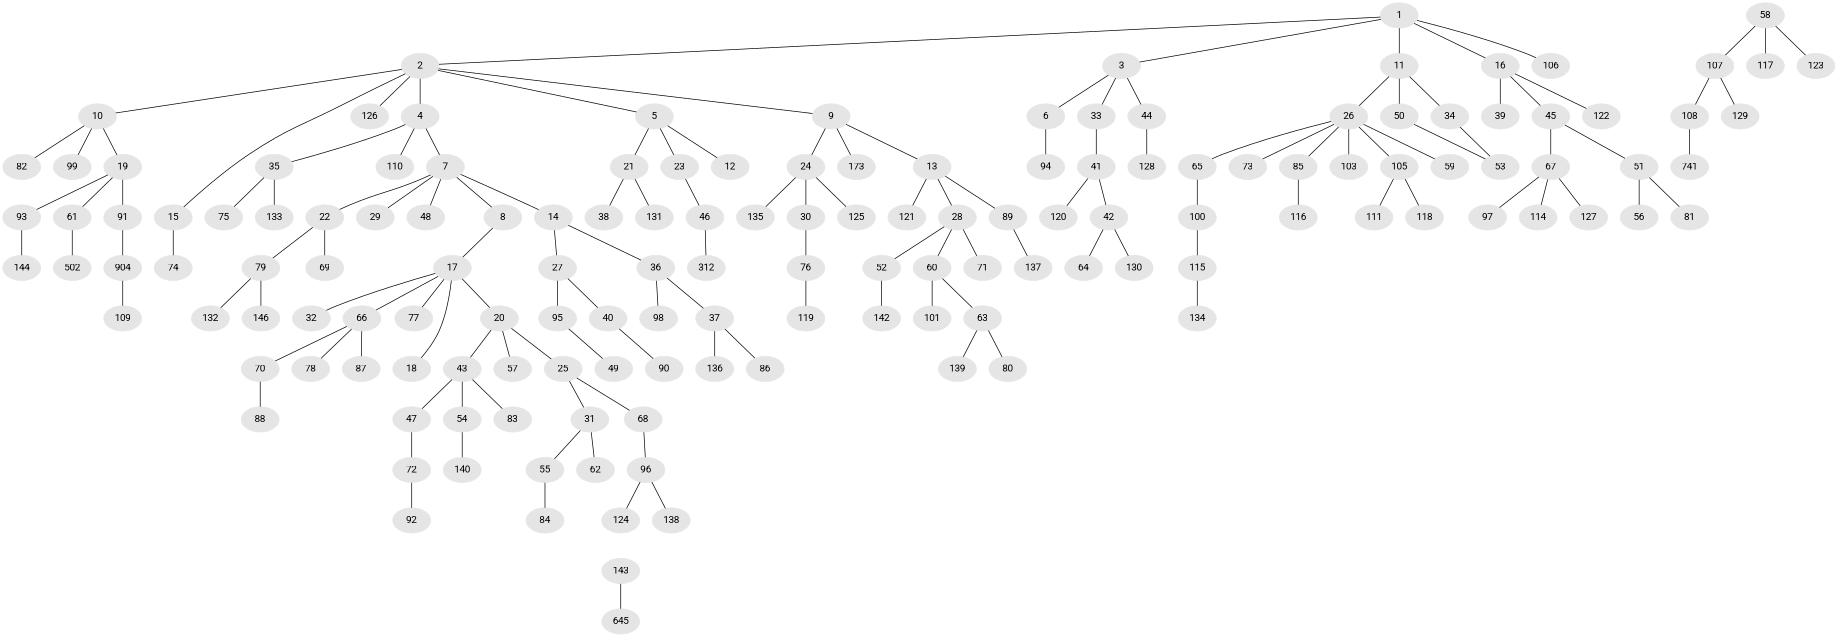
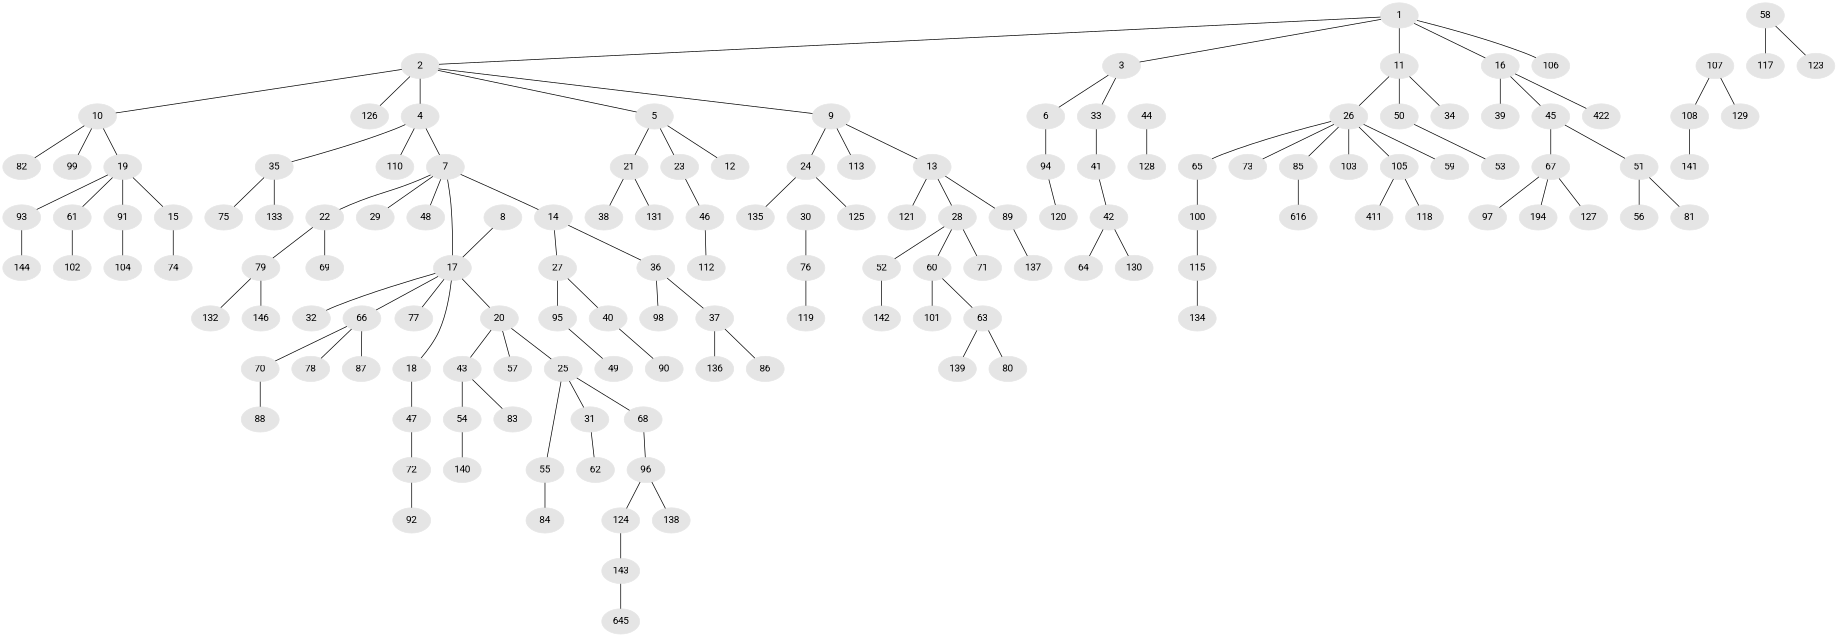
  graph {
    fontname=Roboto
    node [color=gray90 fontname=Roboto style=filled]
    edge [fontname=Roboto]
    1
    2
    3
    11
    16
    106
    4
    5
    9
    10
    15
    126
    6
    33
    44
    26
    34
    50
    39
    45
-   122
+   122 [label=422]
    7
    35
    110
    12
    21
    23
    13
    24
-   113 [label=173]
+   113
    19
    82
    99
    74
    94
    41
    128
    8
    14
    22
    29
    48
    75
    133
    38
    131
    46
    120
    17
    27
    36
    69
    79
    18
    20
    32
    66
    77
    28
    89
    121
    30
    125
    135
    61
    91
    93
    59
    65
    73
    85
    103
    105
    53
    52
    60
    71
    137
    40
    95
    37
    98
    51
    67
    25
    43
    57
    70
    78
    87
-   102 [label=502]
-   104 [label=904]
+   102
+   104
    144
    31
    68
    47
    54
    83
    132
    146
-   112 [label=312]
+   112
    76
    55
    62
    96
    100
-   116
-   111
+   116 [label=616]
+   111 [label=411]
    118
    90
    49
    142
    63
    101
    119
    84
    42
    86
    136
    64
    130
    72
    140
    56
    81
    97
-   114
+   114 [label=194]
    127
    92
    58
    107
    117
    123
    108
    129
    80
    139
    115
    88
    124
    138
-   109
    143
    134
-   141 [label=741]
+   141
    n146 [label=645]
    1 -- 2
    1 -- 3
    1 -- 11
    1 -- 16
    1 -- 106
    2 -- 4
    2 -- 5
    2 -- 9
    2 -- 10
-   2 -- 15
+   19 -- 15
    2 -- 126
    3 -- 6
    3 -- 33
-   3 -- 44
    11 -- 26
    11 -- 34
    11 -- 50
    16 -- 39
    16 -- 45
    16 -- 122
    4 -- 7
    4 -- 35
    4 -- 110
    5 -- 12
    5 -- 21
    5 -- 23
    9 -- 13
    9 -- 24
    9 -- 113
    10 -- 19
    10 -- 82
    10 -- 99
    15 -- 74
    6 -- 94
    33 -- 41
    44 -- 128
    26 -- 59
    26 -- 65
    26 -- 73
    26 -- 85
    26 -- 103
    26 -- 105
-   34 -- 53
    50 -- 53
    45 -- 51
    45 -- 67
-   7 -- 8
+   7 -- 17
    7 -- 14
    7 -- 22
    7 -- 29
    7 -- 48
    35 -- 75
    35 -- 133
    21 -- 38
    21 -- 131
    23 -- 46
    13 -- 28
    13 -- 89
    13 -- 121
-   24 -- 30
    24 -- 125
    24 -- 135
    19 -- 61
    19 -- 91
    19 -- 93
-   41 -- 120
+   94 -- 120
    41 -- 42
    8 -- 17
    14 -- 27
    14 -- 36
    22 -- 69
    22 -- 79
    46 -- 112
    17 -- 18
    17 -- 20
    17 -- 32
    17 -- 66
    17 -- 77
    27 -- 40
    27 -- 95
    36 -- 37
    36 -- 98
    79 -- 132
    79 -- 146
    20 -- 25
    20 -- 43
    20 -- 57
    66 -- 70
    66 -- 78
    66 -- 87
    28 -- 52
    28 -- 60
    28 -- 71
    89 -- 137
    30 -- 76
    61 -- 102
    91 -- 104
    93 -- 144
    65 -- 100
    85 -- 116
    105 -- 111
    105 -- 118
    52 -- 142
    60 -- 63
    60 -- 101
    40 -- 90
    95 -- 49
    37 -- 86
    37 -- 136
    51 -- 56
    51 -- 81
    67 -- 97
    67 -- 114
    67 -- 127
    25 -- 31
    25 -- 68
-   43 -- 47
+   18 -- 47
    43 -- 54
    43 -- 83
    70 -- 88
-   104 -- 109
-   31 -- 55
+   25 -- 55
    31 -- 62
    68 -- 96
    47 -- 72
    54 -- 140
    76 -- 119
    55 -- 84
    96 -- 124
    96 -- 138
    100 -- 115
    63 -- 80
    63 -- 139
    42 -- 64
    42 -- 130
    72 -- 92
-   58 -- 107
    58 -- 117
    58 -- 123
    107 -- 108
    107 -- 129
    108 -- 141
    115 -- 134
+   124 -- 143
    143 -- n146
  }
